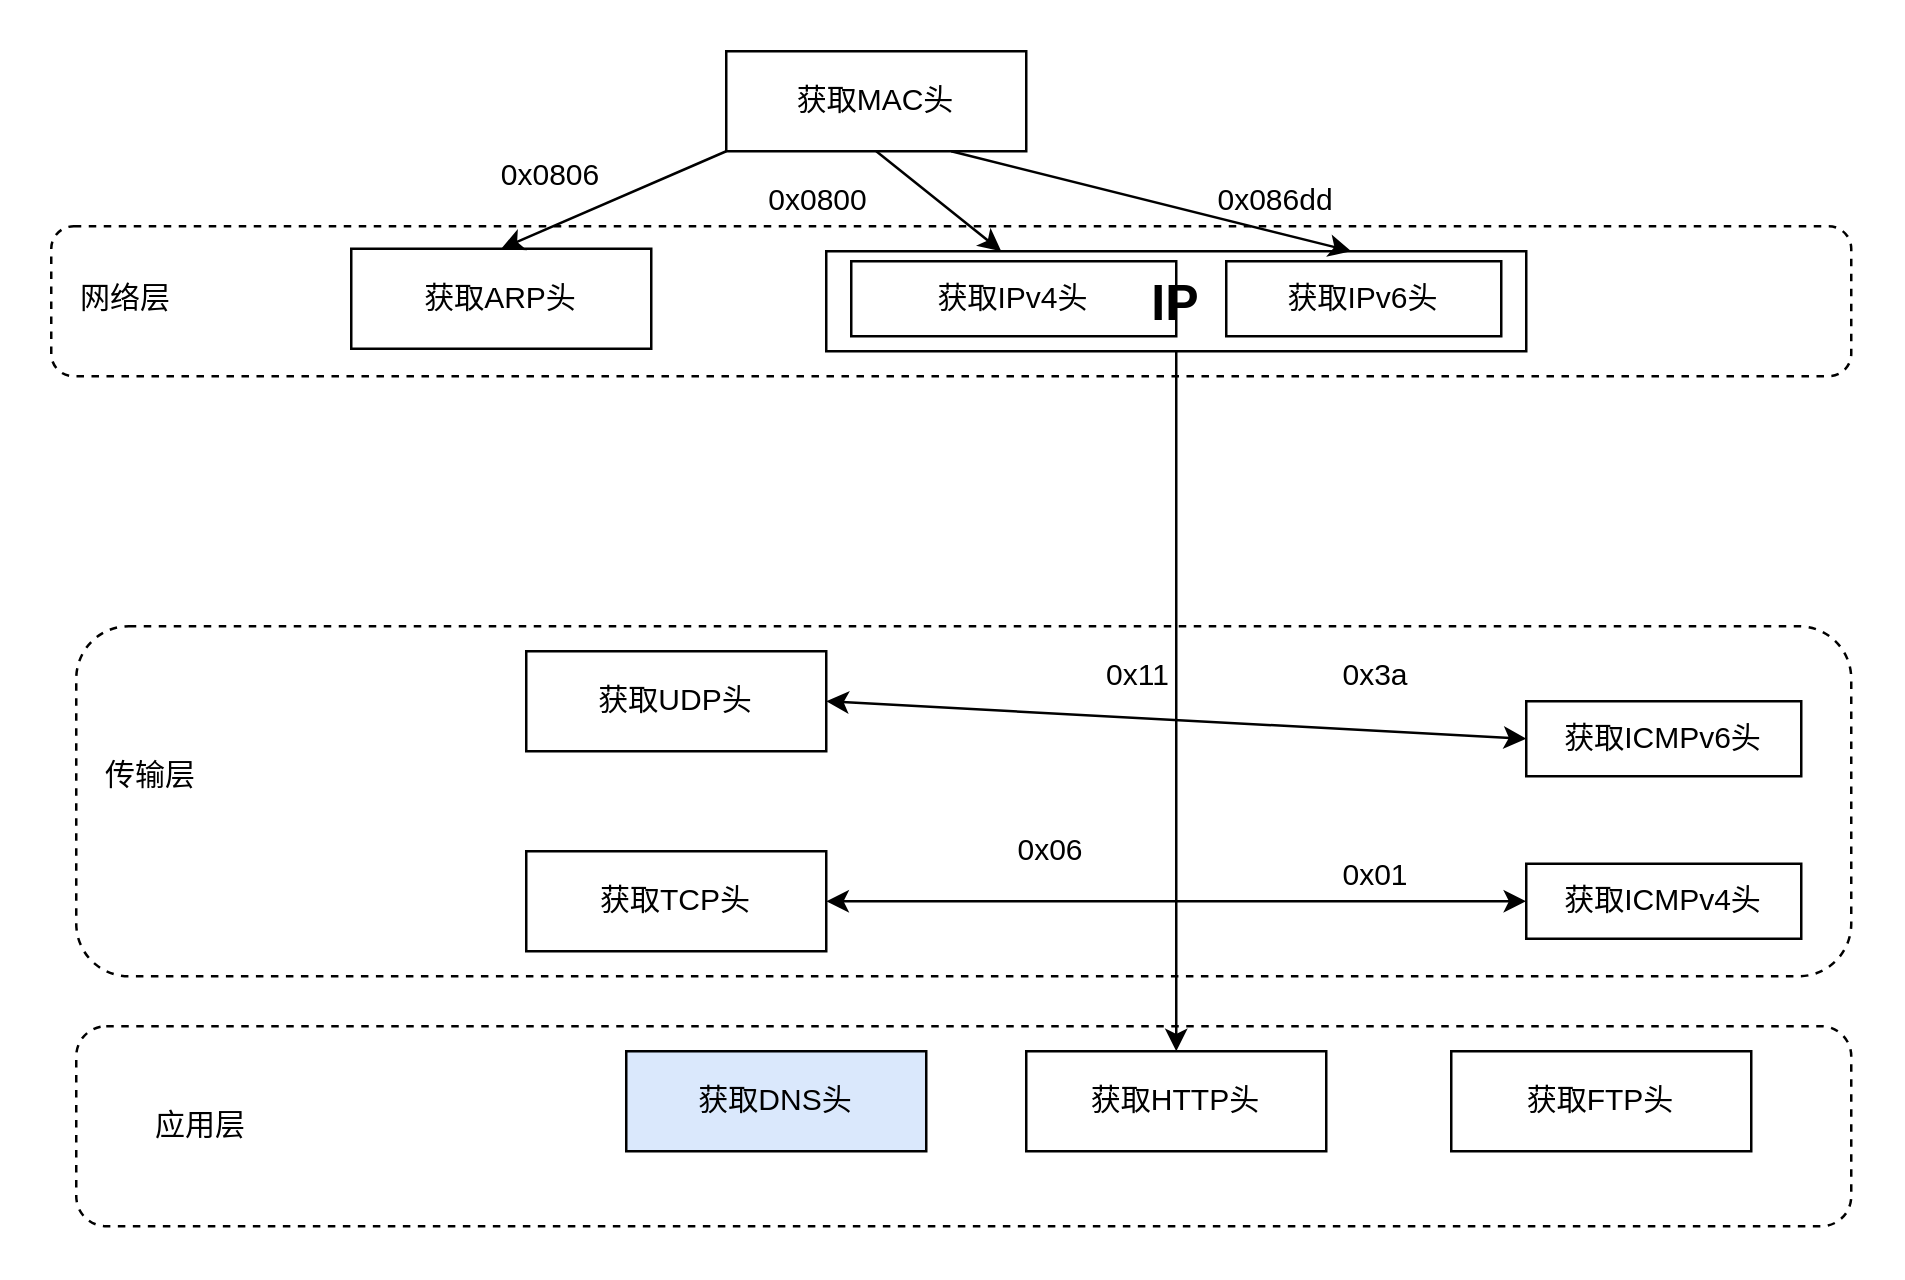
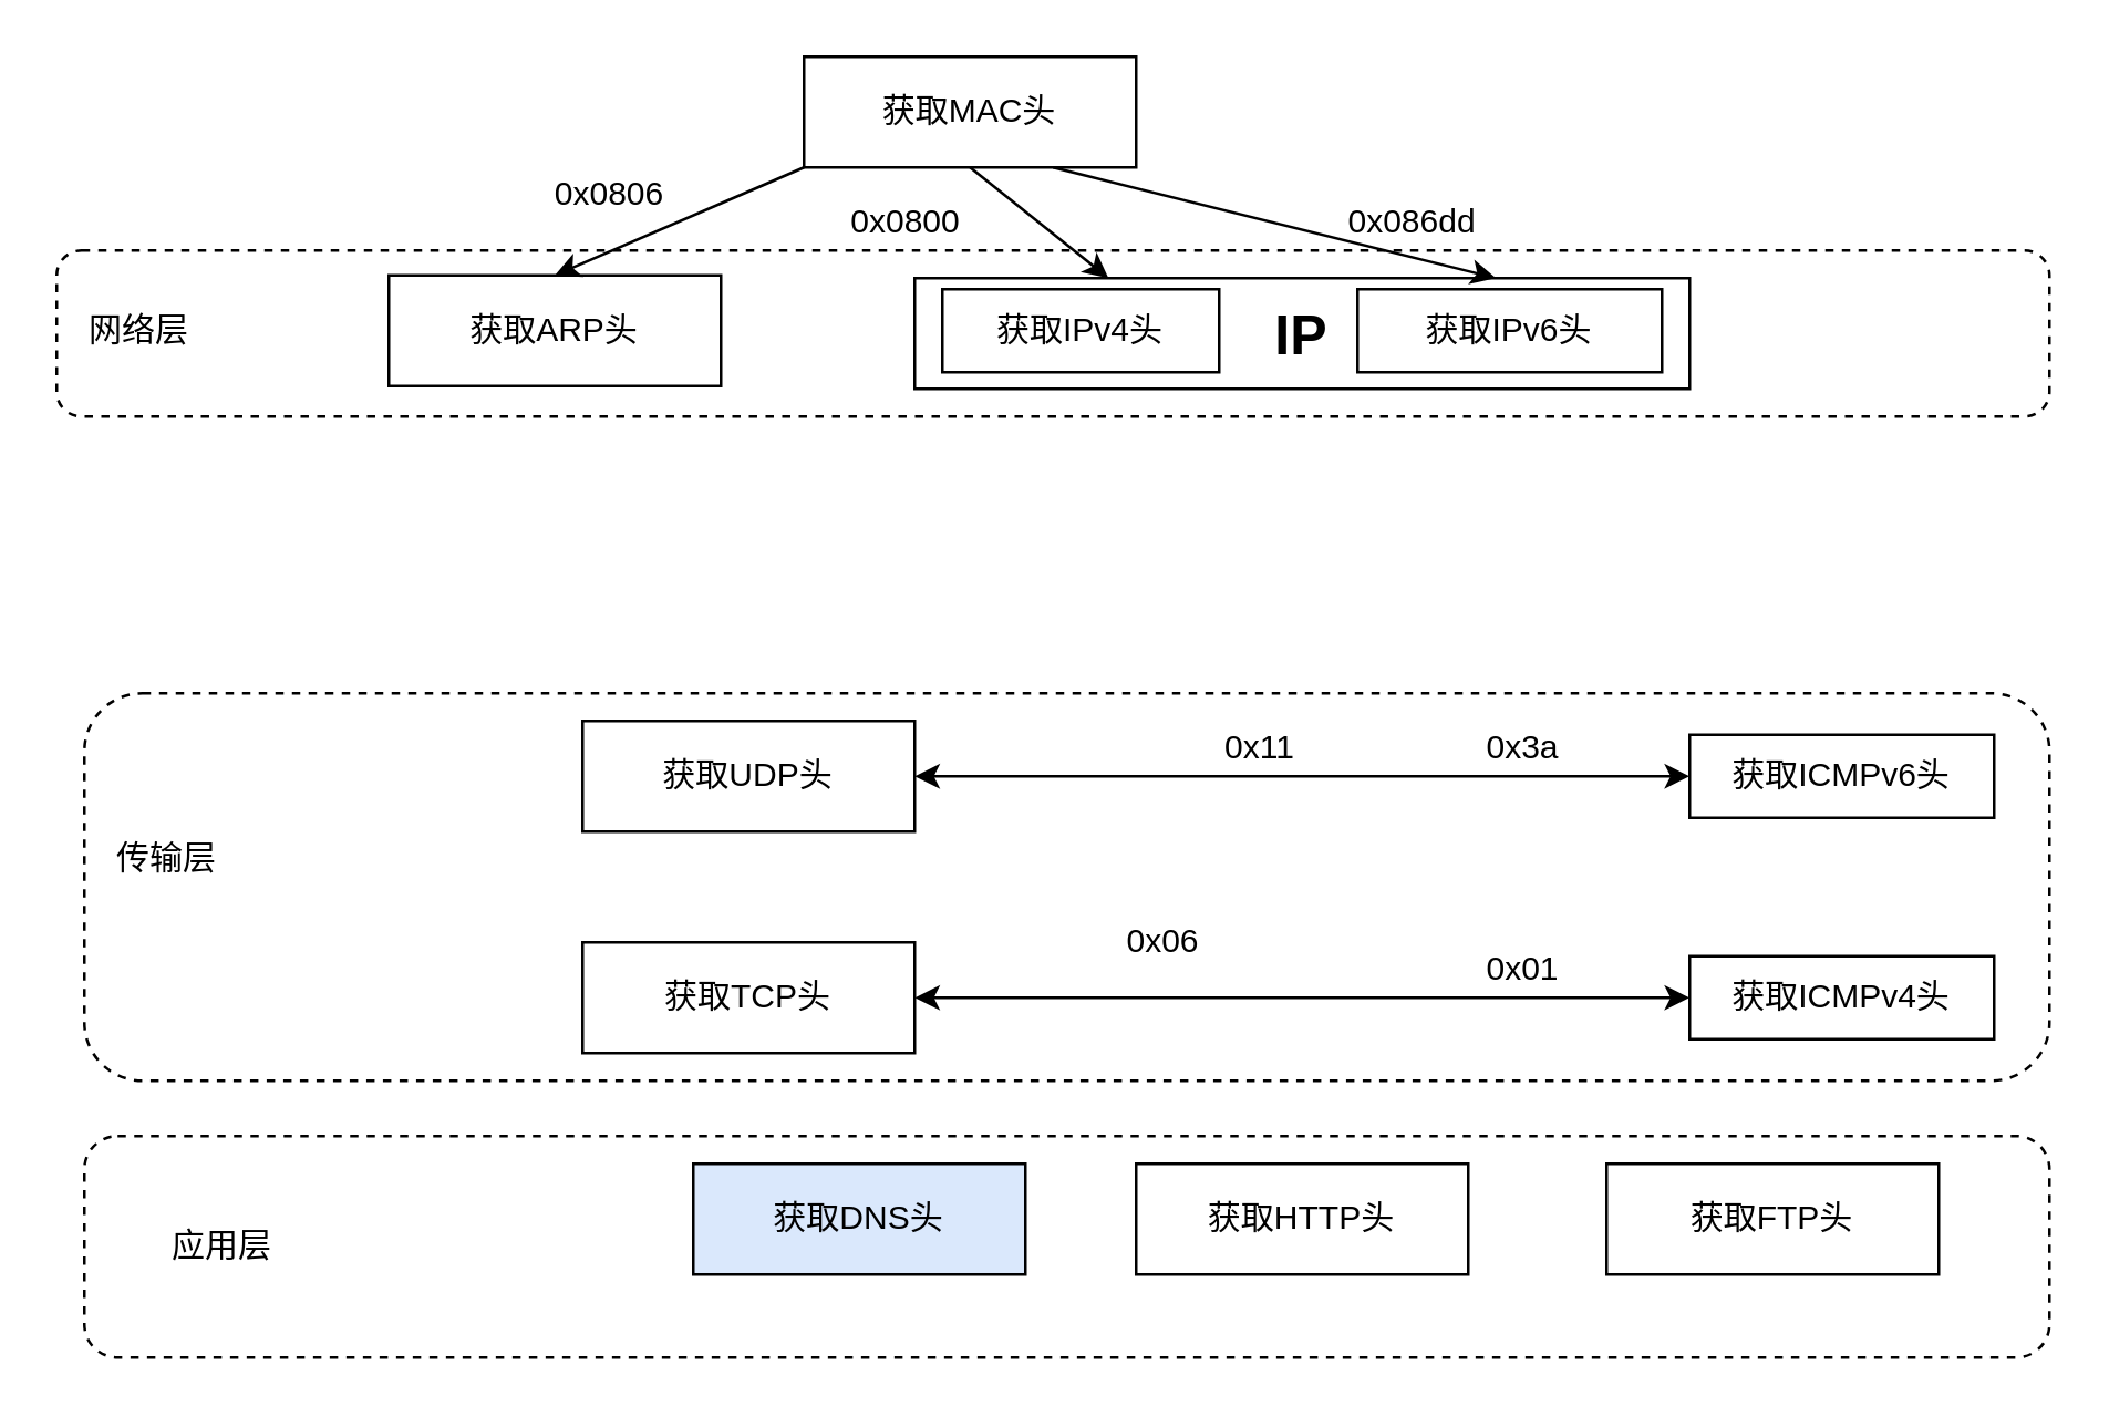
  <mxCell id="0" />
  <mxCell id="1" parent="0" />
  <mxCell id="2" value="获取MAC头" style="rounded=0;whiteSpace=wrap;html=1;" vertex="1" parent="1"><mxGeometry x="290" y="20" width="120" height="40" as="geometry" /></mxCell>
  <mxCell id="3" value="获取IPv6头" style="rounded=0;whiteSpace=wrap;html=1;" vertex="1" parent="1"><mxGeometry x="490" y="104" width="110" height="30" as="geometry" /></mxCell>
- <mxCell id="4" value="获取IPv4头" style="rounded=0;whiteSpace=wrap;html=1;" vertex="1" parent="1"><mxGeometry x="340" y="104" width="130" height="30" as="geometry" /></mxCell>
+ <mxCell id="4" value="获取IPv4头" style="rounded=0;whiteSpace=wrap;html=1;" vertex="1" parent="1"><mxGeometry x="340" y="104" width="100" height="30" as="geometry" /></mxCell>
  <mxCell id="5" value="获取ARP头" style="rounded=0;whiteSpace=wrap;html=1;" vertex="1" parent="1"><mxGeometry x="140" y="99" width="120" height="40" as="geometry" /></mxCell>
  <mxCell id="6" value="获取ICMPv4头" style="rounded=0;whiteSpace=wrap;html=1;" vertex="1" parent="1"><mxGeometry x="610" y="345" width="110" height="30" as="geometry" /></mxCell>
  <mxCell id="7" value="获取TCP头" style="rounded=0;whiteSpace=wrap;html=1;" vertex="1" parent="1"><mxGeometry x="210" y="340" width="120" height="40" as="geometry" /></mxCell>
- <mxCell id="8" value="获取ICMPv6头" style="rounded=0;whiteSpace=wrap;html=1;" vertex="1" parent="1"><mxGeometry x="610" y="280" width="110" height="30" as="geometry" /></mxCell>
+ <mxCell id="8" value="获取ICMPv6头" style="rounded=0;whiteSpace=wrap;html=1;" vertex="1" parent="1"><mxGeometry x="610" y="265" width="110" height="30" as="geometry" /></mxCell>
  <mxCell id="9" value="获取UDP头" style="rounded=0;whiteSpace=wrap;html=1;" vertex="1" parent="1"><mxGeometry x="210" y="260" width="120" height="40" as="geometry" /></mxCell>
  <mxCell id="10" value="获取HTTP头" style="rounded=0;whiteSpace=wrap;html=1;" vertex="1" parent="1"><mxGeometry x="410" y="420" width="120" height="40" as="geometry" /></mxCell>
  <mxCell id="11" value="获取FTP头" style="rounded=0;whiteSpace=wrap;html=1;" vertex="1" parent="1"><mxGeometry x="580" y="420" width="120" height="40" as="geometry" /></mxCell>
  <mxCell id="12" value="获取DNS头" style="rounded=0;whiteSpace=wrap;html=1;fillColor=#dae8fc;" vertex="1" parent="1"><mxGeometry x="250" y="420" width="120" height="40" as="geometry" /></mxCell>
  <mxCell id="13" value="&lt;b&gt;&lt;font style=&quot;font-size: 20px&quot;&gt;IP&lt;/font&gt;&lt;/b&gt;" style="rounded=0;whiteSpace=wrap;html=1;gradientColor=#ffffff;fillColor=none;" vertex="1" parent="1"><mxGeometry x="330" y="100" width="280" height="40" as="geometry" /></mxCell>
  <mxCell id="14" value="" style="endArrow=classic;html=1;exitX=0.5;exitY=1;exitDx=0;exitDy=0;entryX=0.25;entryY=0;entryDx=0;entryDy=0;" edge="1" parent="1" source="2" target="13"><mxGeometry width="50" height="50" relative="1" as="geometry"><mxPoint x="390" y="300" as="sourcePoint" /><mxPoint x="440" y="250" as="targetPoint" /></mxGeometry></mxCell>
  <mxCell id="15" value="" style="endArrow=classic;html=1;exitX=0.75;exitY=1;exitDx=0;exitDy=0;entryX=0.75;entryY=0;entryDx=0;entryDy=0;" edge="1" parent="1" source="2" target="13"><mxGeometry width="50" height="50" relative="1" as="geometry"><mxPoint x="360" y="70" as="sourcePoint" /><mxPoint x="410" y="110" as="targetPoint" /></mxGeometry></mxCell>
  <mxCell id="16" value="" style="endArrow=classic;html=1;exitX=0;exitY=1;exitDx=0;exitDy=0;entryX=0.5;entryY=0;entryDx=0;entryDy=0;" edge="1" parent="1" source="2" target="5"><mxGeometry width="50" height="50" relative="1" as="geometry"><mxPoint x="390" y="70" as="sourcePoint" /><mxPoint x="550" y="110" as="targetPoint" /></mxGeometry></mxCell>
  <mxCell id="17" value="0x0806" style="text;html=1;strokeColor=none;fillColor=none;align=center;verticalAlign=middle;whiteSpace=wrap;rounded=0;" vertex="1" parent="1"><mxGeometry x="200" y="60" width="40" height="20" as="geometry" /></mxCell>
  <mxCell id="18" value="0x0800" style="text;html=1;strokeColor=none;fillColor=none;align=center;verticalAlign=middle;whiteSpace=wrap;rounded=0;" vertex="1" parent="1"><mxGeometry x="307" y="70" width="40" height="20" as="geometry" /></mxCell>
  <mxCell id="19" value="0x086dd" style="text;html=1;strokeColor=none;fillColor=none;align=center;verticalAlign=middle;whiteSpace=wrap;rounded=0;" vertex="1" parent="1"><mxGeometry x="490" y="70" width="40" height="20" as="geometry" /></mxCell>
- <mxCell id="20" value="" style="endArrow=classic;html=1;exitX=0.5;exitY=1;exitDx=0;exitDy=0;" edge="1" parent="1" source="13" target="10"><mxGeometry width="50" height="50" relative="1" as="geometry"><mxPoint x="450" y="260" as="sourcePoint" /><mxPoint x="500" y="210" as="targetPoint" /></mxGeometry></mxCell>
  <mxCell id="21" value="" style="endArrow=classic;startArrow=classic;html=1;exitX=1;exitY=0.5;exitDx=0;exitDy=0;entryX=0;entryY=0.5;entryDx=0;entryDy=0;" edge="1" parent="1" source="9" target="8"><mxGeometry width="50" height="50" relative="1" as="geometry"><mxPoint x="390" y="300" as="sourcePoint" /><mxPoint x="440" y="250" as="targetPoint" /></mxGeometry></mxCell>
  <mxCell id="22" value="" style="endArrow=classic;startArrow=classic;html=1;exitX=1;exitY=0.5;exitDx=0;exitDy=0;entryX=0;entryY=0.5;entryDx=0;entryDy=0;" edge="1" parent="1" source="7" target="6"><mxGeometry width="50" height="50" relative="1" as="geometry"><mxPoint x="340" y="290" as="sourcePoint" /><mxPoint x="620" y="290" as="targetPoint" /></mxGeometry></mxCell>
  <mxCell id="23" value="0x11" style="text;html=1;strokeColor=none;fillColor=none;align=center;verticalAlign=middle;whiteSpace=wrap;rounded=0;" vertex="1" parent="1"><mxGeometry x="435" y="260" width="40" height="20" as="geometry" /></mxCell>
  <mxCell id="24" value="0x06" style="text;html=1;strokeColor=none;fillColor=none;align=center;verticalAlign=middle;whiteSpace=wrap;rounded=0;" vertex="1" parent="1"><mxGeometry x="400" y="330" width="40" height="20" as="geometry" /></mxCell>
  <mxCell id="25" value="0x3a" style="text;html=1;strokeColor=none;fillColor=none;align=center;verticalAlign=middle;whiteSpace=wrap;rounded=0;" vertex="1" parent="1"><mxGeometry x="530" y="260" width="40" height="20" as="geometry" /></mxCell>
  <mxCell id="26" value="0x01" style="text;html=1;strokeColor=none;fillColor=none;align=center;verticalAlign=middle;whiteSpace=wrap;rounded=0;" vertex="1" parent="1"><mxGeometry x="530" y="340" width="40" height="20" as="geometry" /></mxCell>
  <mxCell id="27" value="" style="rounded=1;whiteSpace=wrap;html=1;strokeColor=#000000;fillColor=none;gradientColor=#ffffff;dashed=1;" vertex="1" parent="1"><mxGeometry x="20" y="90" width="720" height="60" as="geometry" /></mxCell>
  <mxCell id="28" value="" style="rounded=1;whiteSpace=wrap;html=1;dashed=1;strokeColor=#000000;fillColor=none;gradientColor=#ffffff;" vertex="1" parent="1"><mxGeometry x="30" y="250" width="710" height="140" as="geometry" /></mxCell>
  <mxCell id="29" value="" style="rounded=1;whiteSpace=wrap;html=1;dashed=1;strokeColor=#000000;fillColor=none;gradientColor=#ffffff;" vertex="1" parent="1"><mxGeometry x="30" y="410" width="710" height="80" as="geometry" /></mxCell>
  <mxCell id="30" value="传输层" style="text;html=1;strokeColor=none;fillColor=none;align=center;verticalAlign=middle;whiteSpace=wrap;rounded=0;dashed=1;" vertex="1" parent="1"><mxGeometry x="40" y="300" width="40" height="20" as="geometry" /></mxCell>
  <mxCell id="31" value="网络层" style="text;html=1;strokeColor=none;fillColor=none;align=center;verticalAlign=middle;whiteSpace=wrap;rounded=0;dashed=1;" vertex="1" parent="1"><mxGeometry x="30" y="109" width="40" height="20" as="geometry" /></mxCell>
  <mxCell id="32" value="应用层" style="text;html=1;strokeColor=none;fillColor=none;align=center;verticalAlign=middle;whiteSpace=wrap;rounded=0;dashed=1;" vertex="1" parent="1"><mxGeometry x="60" y="440" width="40" height="20" as="geometry" /></mxCell>
